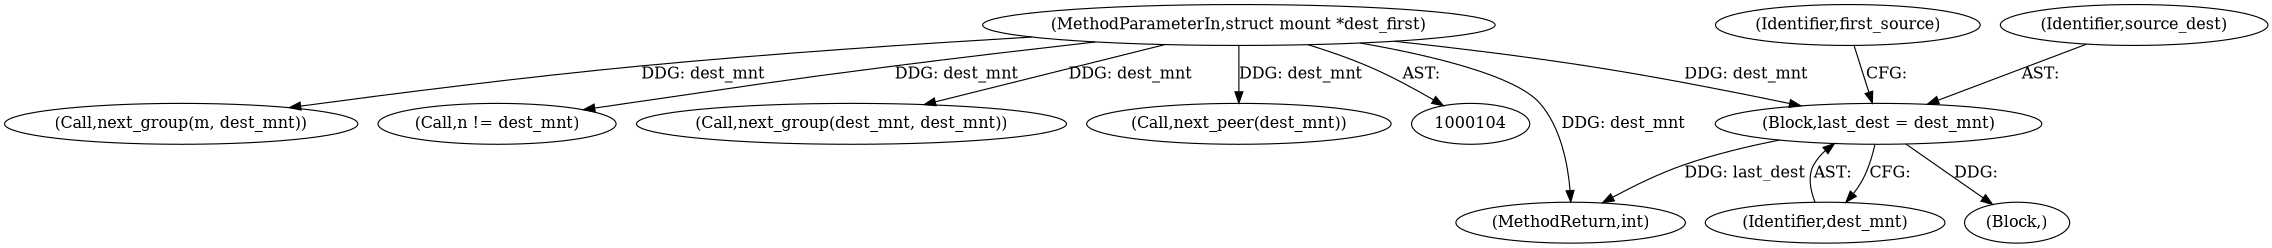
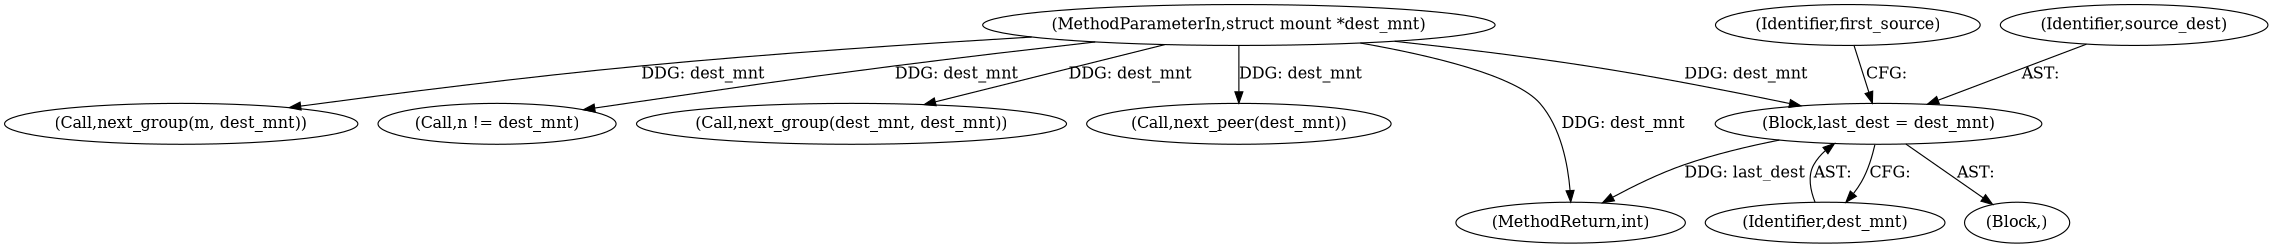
  digraph {
    n1 [label="(Block,last_dest = dest_mnt)"]
    n2 [label="(Identifier,dest_mnt)"]
    n3 [label="(MethodReturn,int)"]
    n4 [label="(Block,)"]
-   n5 [label="(MethodParameterIn,struct mount *dest_first)"]
+   n5 [label="(MethodParameterIn,struct mount *dest_mnt)"]
    n6 [label="(Call,next_group(m, dest_mnt))"]
    n7 [label="(Call,n != dest_mnt)"]
    n8 [label="(Call,next_group(dest_mnt, dest_mnt))"]
    n9 [label="(Call,next_peer(dest_mnt))"]
-   1000104
    n11 [label="(Identifier,first_source)"]
    n12 [label="(Identifier,source_dest)"]
    n1 -> n2 [label="CFG: "]
    n1 -> n3 [label="DDG: last_dest"]
-   n1 -> n4 [label="DDG: "]
+   n1 -> n4 [label="AST: "]
    n2 -> n1 [label="AST: "]
    n5 -> n1 [label="DDG: dest_mnt"]
    n5 -> n3 [label="DDG: dest_mnt"]
    n5 -> n6 [label="DDG: dest_mnt"]
    n5 -> n7 [label="DDG: dest_mnt"]
    n5 -> n8 [label="DDG: dest_mnt"]
    n5 -> n9 [label="DDG: dest_mnt"]
-   n5 -> 1000104 [label="AST: "]
    n11 -> n1 [label="CFG: "]
    n12 -> n1 [label="AST: "]
  }
